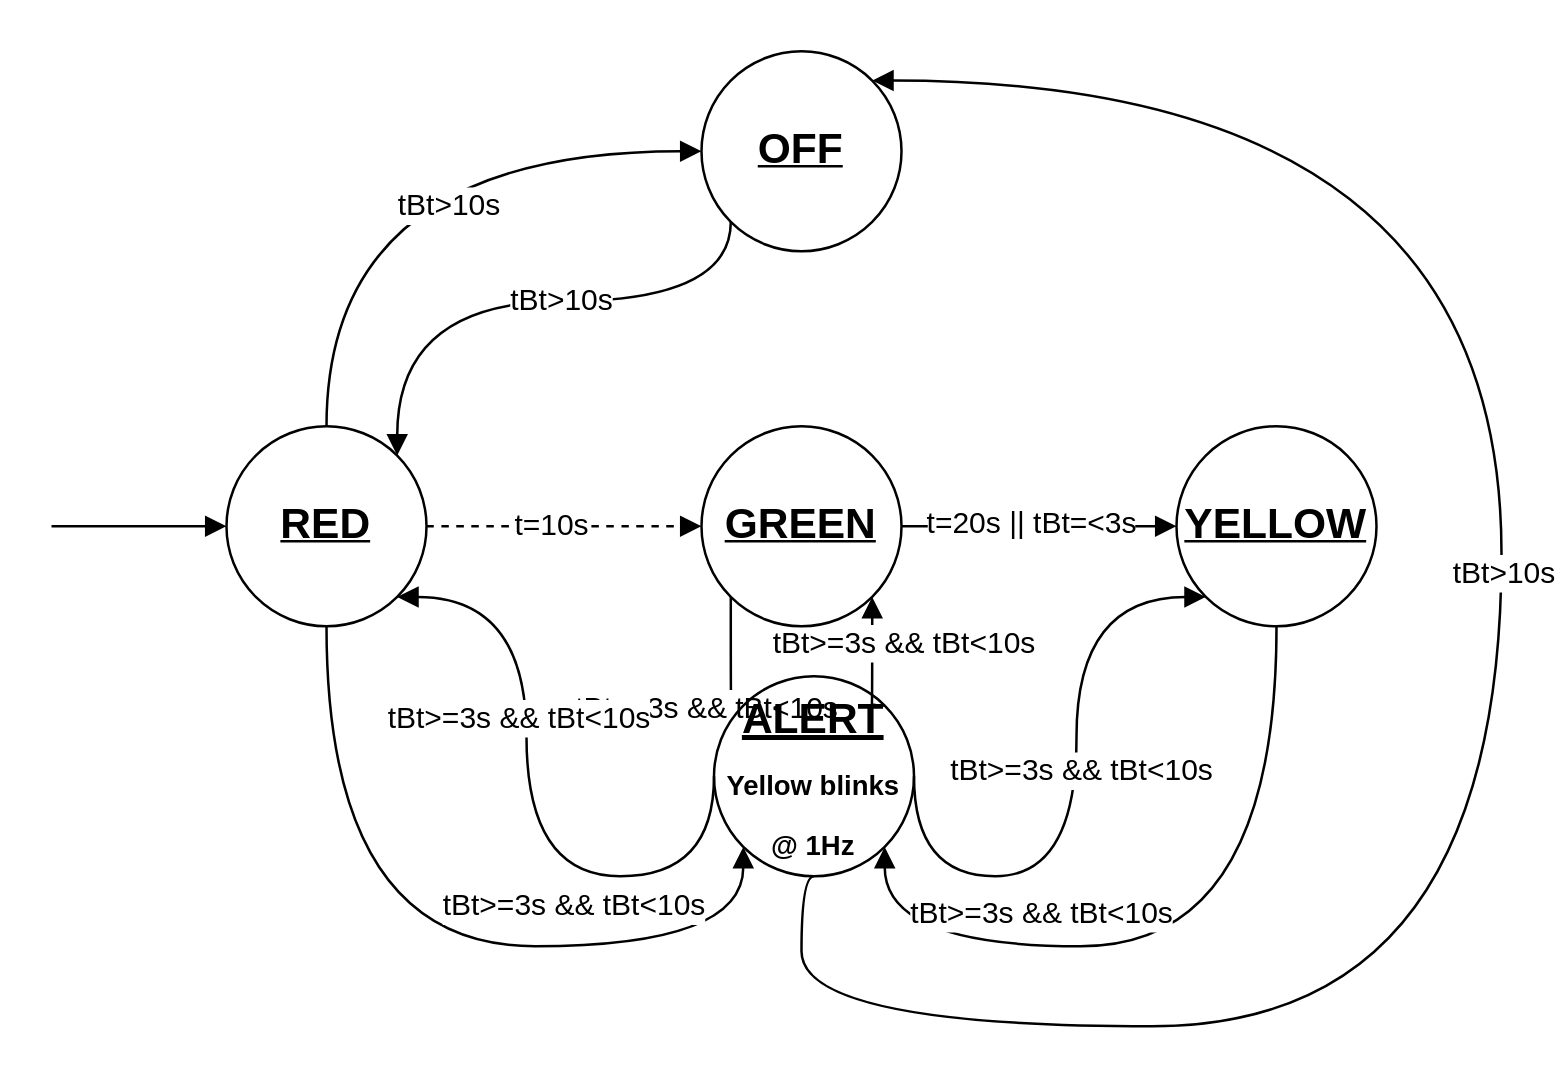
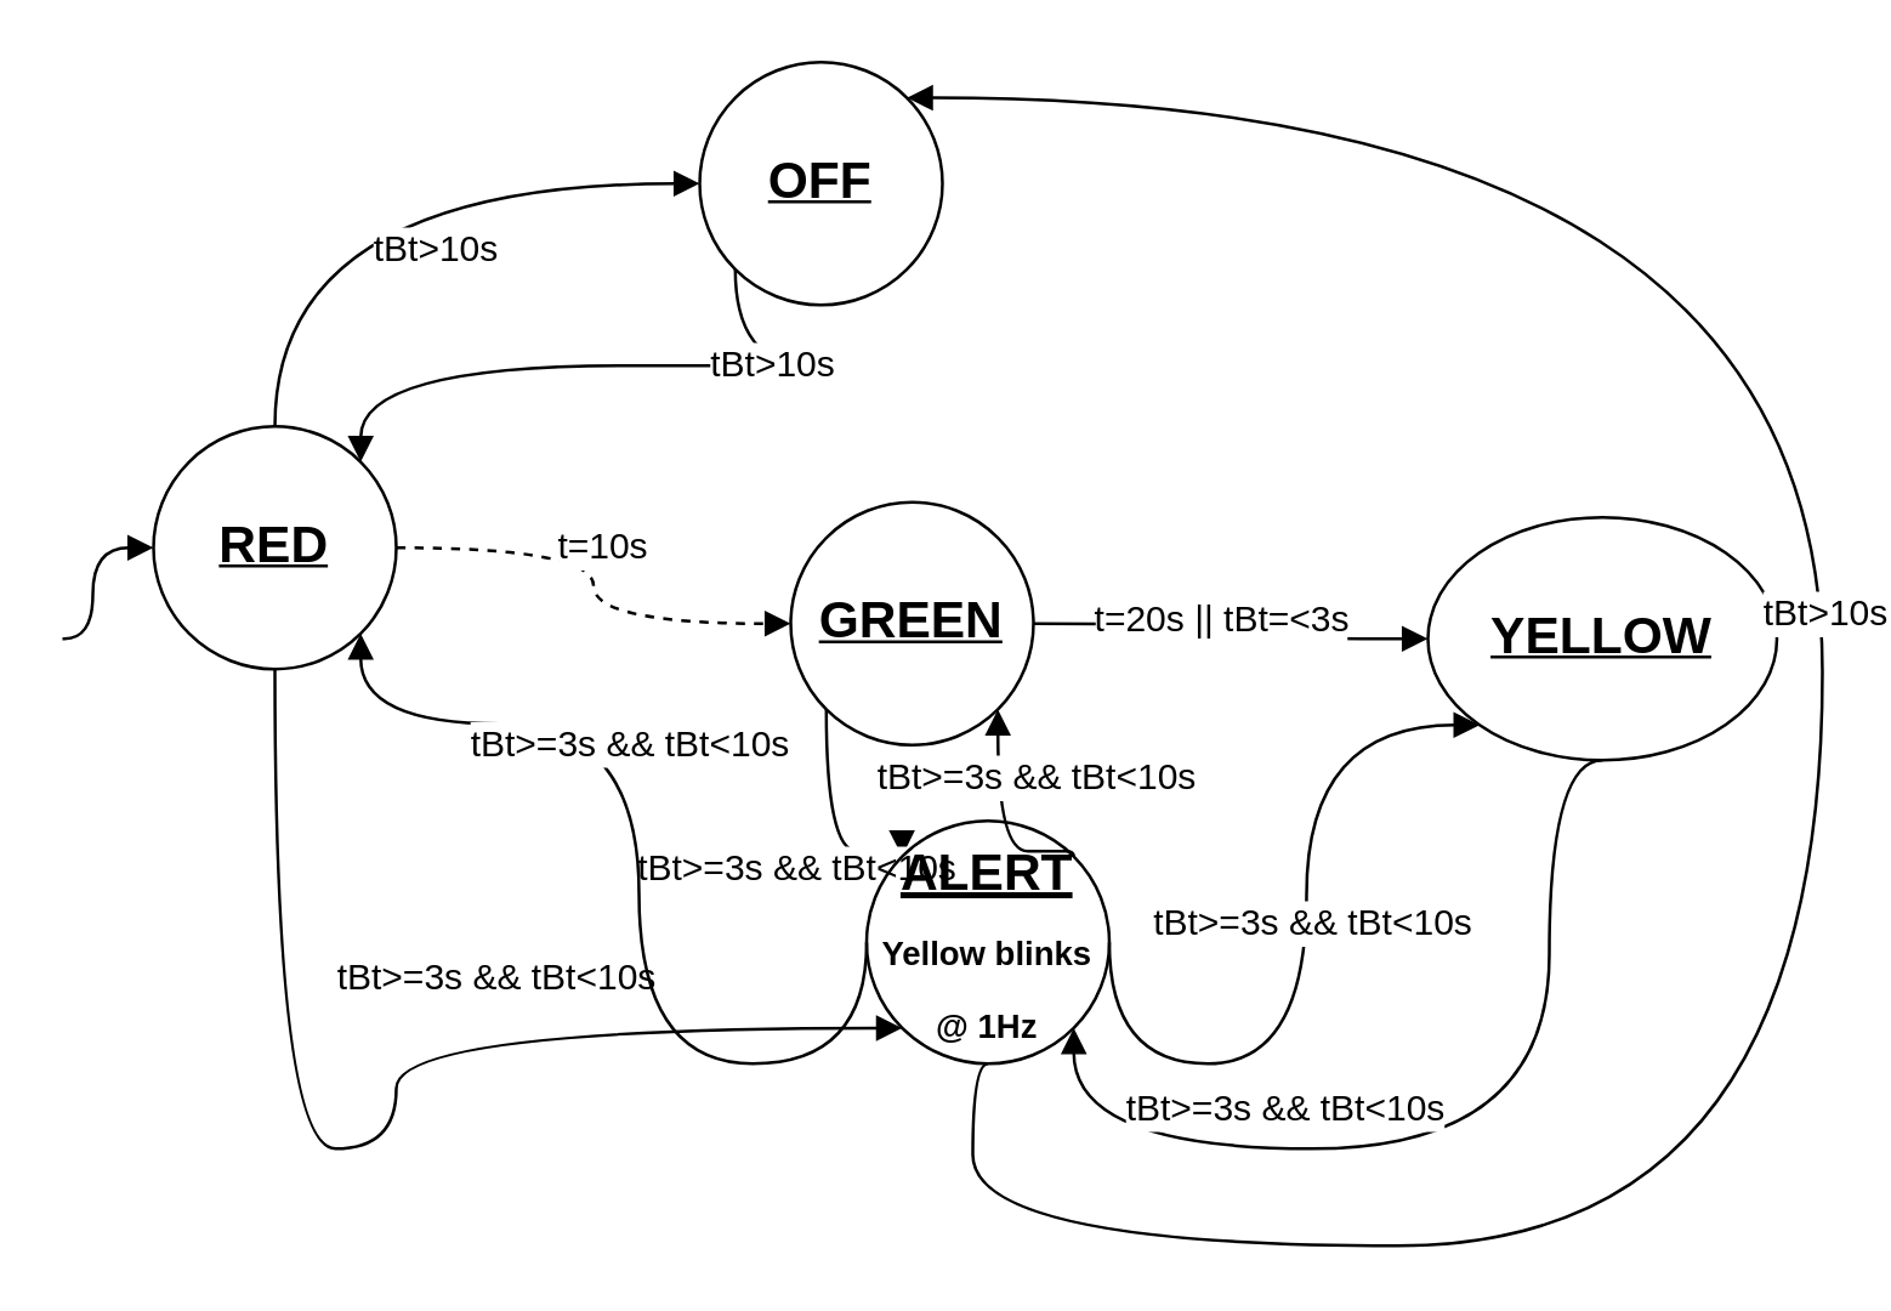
  <mxCell id="0" />
  <mxCell id="1" parent="0" />
  <mxCell id="2" style="edgeStyle=orthogonalEdgeStyle;curved=1;rounded=0;comic=0;orthogonalLoop=1;jettySize=auto;html=1;entryX=0;entryY=1;entryDx=0;entryDy=0;shadow=0;strokeColor=#000000;strokeWidth=1;fontSize=85;exitX=0.5;exitY=1;exitDx=0;exitDy=0;endArrow=block;endFill=1;" edge="1" parent="1" source="7" target="29"><mxGeometry relative="1" as="geometry"><Array as="points"><mxPoint x="130" y="378" /></Array></mxGeometry></mxCell>
  <mxCell id="3" value="tBt&amp;gt;=3s &amp;amp;&amp;amp; tBt&amp;lt;10s" style="text;html=1;resizable=0;points=[];align=center;verticalAlign=middle;labelBackgroundColor=#ffffff;fontSize=12;fontColor=#000000;" vertex="1" connectable="0" parent="2"><mxGeometry x="0.262" y="24" relative="1" as="geometry"><mxPoint x="15" y="7" as="offset" /></mxGeometry></mxCell>
  <mxCell id="4" style="edgeStyle=orthogonalEdgeStyle;curved=1;rounded=0;comic=0;orthogonalLoop=1;jettySize=auto;html=1;shadow=0;strokeColor=#000000;strokeWidth=1;fontSize=20;endArrow=none;endFill=0;startArrow=block;startFill=1;" edge="1" parent="1" source="7"><mxGeometry relative="1" as="geometry"><mxPoint x="20" y="210" as="targetPoint" /></mxGeometry></mxCell>
  <mxCell id="5" style="edgeStyle=orthogonalEdgeStyle;curved=1;rounded=0;comic=0;orthogonalLoop=1;jettySize=auto;html=1;entryX=0;entryY=0.5;entryDx=0;entryDy=0;shadow=0;startArrow=none;startFill=0;endArrow=block;endFill=1;strokeColor=#000000;strokeWidth=1;fontSize=20;fontColor=#FFFF00;dashed=1;" edge="1" parent="1" source="7" target="14"><mxGeometry relative="1" as="geometry" /></mxCell>
  <mxCell id="6" value="t=10s" style="text;html=1;resizable=0;points=[];align=center;verticalAlign=middle;labelBackgroundColor=#ffffff;fontSize=12;fontColor=#000000;" vertex="1" connectable="0" parent="5"><mxGeometry x="-0.2" y="3" relative="1" as="geometry"><mxPoint x="5" y="2" as="offset" /></mxGeometry></mxCell>
- <mxCell id="7" value="&lt;font style=&quot;font-size: 17px;&quot;&gt;&lt;u style=&quot;font-size: 17px;&quot;&gt;RED&lt;/u&gt;&lt;/font&gt;" style="ellipse;whiteSpace=wrap;html=1;aspect=fixed;fontSize=17;fontStyle=1;fillColor=none;strokeWidth=1;strokeColor=#000000;fontColor=#000000;" vertex="1" parent="1"><mxGeometry x="90" y="170" width="80" height="80" as="geometry" /></mxCell>
+ <mxCell id="7" value="&lt;font style=&quot;font-size: 17px;&quot;&gt;&lt;u style=&quot;font-size: 17px;&quot;&gt;RED&lt;/u&gt;&lt;/font&gt;" style="ellipse;whiteSpace=wrap;html=1;aspect=fixed;fontSize=17;fontStyle=1;fillColor=none;strokeWidth=1;strokeColor=#000000;fontColor=#000000;" vertex="1" parent="1"><mxGeometry x="50" y="140" width="80" height="80" as="geometry" /></mxCell>
  <mxCell id="8" style="edgeStyle=orthogonalEdgeStyle;curved=1;rounded=0;comic=0;orthogonalLoop=1;jettySize=auto;html=1;exitX=0;exitY=1;exitDx=0;exitDy=0;entryX=0;entryY=0;entryDx=0;entryDy=0;shadow=0;strokeColor=#000000;strokeWidth=1;fontSize=85;endArrow=block;endFill=1;" edge="1" parent="1" source="14" target="29"><mxGeometry relative="1" as="geometry"><Array as="points"><mxPoint x="292" y="280" /><mxPoint x="292" y="280" /></Array></mxGeometry></mxCell>
  <mxCell id="9" value="tBt&amp;gt;=3s &amp;amp;&amp;amp; tBt&amp;lt;10s" style="text;html=1;resizable=0;points=[];align=center;verticalAlign=middle;labelBackgroundColor=#ffffff;fontSize=12;fontColor=#000000;" vertex="1" connectable="0" parent="8"><mxGeometry x="-0.344" y="-1" relative="1" as="geometry"><mxPoint x="-9" y="28" as="offset" /></mxGeometry></mxCell>
  <mxCell id="10" style="edgeStyle=orthogonalEdgeStyle;curved=1;rounded=0;comic=0;orthogonalLoop=1;jettySize=auto;html=1;entryX=1;entryY=0;entryDx=0;entryDy=0;shadow=0;strokeColor=#000000;strokeWidth=1;fontSize=20;exitX=1;exitY=1;exitDx=0;exitDy=0;endArrow=none;endFill=0;startArrow=block;startFill=1;" edge="1" parent="1" source="14" target="29"><mxGeometry relative="1" as="geometry"><Array as="points"><mxPoint x="348" y="280" /><mxPoint x="348" y="280" /></Array></mxGeometry></mxCell>
  <mxCell id="11" value="tBt&amp;gt;=3s &amp;amp;&amp;amp; tBt&amp;lt;10s" style="text;html=1;resizable=0;points=[];align=center;verticalAlign=middle;labelBackgroundColor=#ffffff;fontSize=12;fontColor=#000000;" vertex="1" connectable="0" parent="10"><mxGeometry x="-0.676" y="-11" relative="1" as="geometry"><mxPoint x="23" y="10" as="offset" /></mxGeometry></mxCell>
  <mxCell id="12" style="edgeStyle=orthogonalEdgeStyle;curved=1;rounded=0;comic=0;orthogonalLoop=1;jettySize=auto;html=1;entryX=0;entryY=0.5;entryDx=0;entryDy=0;shadow=0;startArrow=none;startFill=0;endArrow=block;endFill=1;strokeColor=#000000;strokeWidth=1;fontSize=20;fontColor=#FFFF00;" edge="1" parent="1" source="14" target="15"><mxGeometry relative="1" as="geometry" /></mxCell>
  <mxCell id="13" value="t=20s || tBt=&amp;lt;3s" style="text;html=1;resizable=0;points=[];align=center;verticalAlign=middle;labelBackgroundColor=#ffffff;fontSize=12;fontColor=#000000;" vertex="1" connectable="0" parent="12"><mxGeometry x="-0.218" y="3" relative="1" as="geometry"><mxPoint x="8" y="1" as="offset" /></mxGeometry></mxCell>
- <mxCell id="14" value="&lt;font style=&quot;font-size: 17px;&quot;&gt;&lt;u style=&quot;font-size: 17px;&quot;&gt;GREEN&lt;/u&gt;&lt;/font&gt;" style="ellipse;whiteSpace=wrap;html=1;aspect=fixed;fontSize=17;fontStyle=1;fillColor=none;strokeWidth=1;strokeColor=#000000;fontColor=#000000;" vertex="1" parent="1"><mxGeometry x="280" y="170" width="80" height="80" as="geometry" /></mxCell>
- <mxCell id="15" value="&lt;font style=&quot;font-size: 17px;&quot;&gt;&lt;u style=&quot;font-size: 17px;&quot;&gt;YELLOW&lt;/u&gt;&lt;/font&gt;" style="ellipse;whiteSpace=wrap;html=1;aspect=fixed;fontSize=17;fontStyle=1;fillColor=none;strokeWidth=1;strokeColor=#000000;fontColor=#000000;" vertex="1" parent="1"><mxGeometry x="470" y="170" width="80" height="80" as="geometry" /></mxCell>
+ <mxCell id="14" value="&lt;font style=&quot;font-size: 17px;&quot;&gt;&lt;u style=&quot;font-size: 17px;&quot;&gt;GREEN&lt;/u&gt;&lt;/font&gt;" style="ellipse;whiteSpace=wrap;html=1;aspect=fixed;fontSize=17;fontStyle=1;fillColor=none;strokeWidth=1;strokeColor=#000000;fontColor=#000000;" vertex="1" parent="1"><mxGeometry x="260" y="165" width="80" height="80" as="geometry" /></mxCell>
+ <mxCell id="15" value="&lt;font style=&quot;font-size: 17px;&quot;&gt;&lt;u style=&quot;font-size: 17px;&quot;&gt;YELLOW&lt;/u&gt;&lt;/font&gt;" style="ellipse;whiteSpace=wrap;html=1;aspect=fixed;fontSize=17;fontStyle=1;fillColor=none;strokeWidth=1;strokeColor=#000000;fontColor=#000000;" vertex="1" parent="1"><mxGeometry x="470" y="170" width="115" height="80" as="geometry" /></mxCell>
  <mxCell id="16" style="edgeStyle=orthogonalEdgeStyle;curved=1;rounded=0;comic=0;orthogonalLoop=1;jettySize=auto;html=1;entryX=0.5;entryY=0;entryDx=0;entryDy=0;shadow=0;strokeColor=#000000;strokeWidth=1;fontSize=85;exitX=0;exitY=0.5;exitDx=0;exitDy=0;endArrow=none;endFill=0;startArrow=block;startFill=1;" edge="1" parent="1" source="20" target="7"><mxGeometry relative="1" as="geometry" /></mxCell>
  <mxCell id="17" value="tBt&amp;gt;10s" style="text;html=1;resizable=0;points=[];align=center;verticalAlign=middle;labelBackgroundColor=#ffffff;fontSize=12;fontColor=#000000;" vertex="1" connectable="0" parent="16"><mxGeometry x="-0.293" y="21" relative="1" as="geometry"><mxPoint x="-10" as="offset" /></mxGeometry></mxCell>
  <mxCell id="18" style="edgeStyle=orthogonalEdgeStyle;curved=1;rounded=0;comic=0;orthogonalLoop=1;jettySize=auto;html=1;exitX=0;exitY=1;exitDx=0;exitDy=0;entryX=1;entryY=0;entryDx=0;entryDy=0;shadow=0;startArrow=none;startFill=0;endArrow=block;endFill=1;strokeColor=#000000;strokeWidth=1;fontSize=20;" edge="1" parent="1" source="20" target="7"><mxGeometry relative="1" as="geometry"><Array as="points"><mxPoint x="292" y="120" /><mxPoint x="158" y="120" /></Array></mxGeometry></mxCell>
  <mxCell id="19" value="tBt&amp;gt;10s" style="text;html=1;resizable=0;points=[];align=center;verticalAlign=middle;labelBackgroundColor=#ffffff;fontSize=12;fontColor=#000000;" vertex="1" connectable="0" parent="18"><mxGeometry x="-0.298" y="-1" relative="1" as="geometry"><mxPoint x="-20" as="offset" /></mxGeometry></mxCell>
- <mxCell id="20" value="&lt;u style=&quot;font-size: 17px;&quot;&gt;OFF&lt;/u&gt;" style="ellipse;whiteSpace=wrap;html=1;aspect=fixed;fontSize=17;fontStyle=1;fillColor=none;strokeWidth=1;" vertex="1" parent="1"><mxGeometry x="280" y="20" width="80" height="80" as="geometry" /></mxCell>
+ <mxCell id="20" value="&lt;u style=&quot;font-size: 17px;&quot;&gt;OFF&lt;/u&gt;" style="ellipse;whiteSpace=wrap;html=1;aspect=fixed;fontSize=17;fontStyle=1;fillColor=none;strokeWidth=1;" vertex="1" parent="1"><mxGeometry x="230" y="20" width="80" height="80" as="geometry" /></mxCell>
  <mxCell id="21" style="edgeStyle=orthogonalEdgeStyle;curved=1;rounded=0;comic=0;orthogonalLoop=1;jettySize=auto;html=1;entryX=0.5;entryY=1;entryDx=0;entryDy=0;shadow=0;strokeColor=#000000;strokeWidth=1;fontSize=85;exitX=1;exitY=1;exitDx=0;exitDy=0;endArrow=none;endFill=0;startArrow=block;startFill=1;" edge="1" parent="1" source="29" target="15"><mxGeometry relative="1" as="geometry"><Array as="points"><mxPoint x="510" y="378" /></Array></mxGeometry></mxCell>
  <mxCell id="22" value="tBt&amp;gt;=3s &amp;amp;&amp;amp; tBt&amp;lt;10s" style="text;html=1;resizable=0;points=[];align=center;verticalAlign=middle;labelBackgroundColor=#ffffff;fontSize=12;fontColor=#000000;" vertex="1" connectable="0" parent="21"><mxGeometry x="-0.248" y="17" relative="1" as="geometry"><mxPoint x="-20" y="3" as="offset" /></mxGeometry></mxCell>
  <mxCell id="23" style="edgeStyle=orthogonalEdgeStyle;curved=1;rounded=0;comic=0;orthogonalLoop=1;jettySize=auto;html=1;entryX=1;entryY=1;entryDx=0;entryDy=0;shadow=0;startArrow=none;startFill=0;endArrow=block;endFill=1;strokeColor=#000000;strokeWidth=1;fontSize=20;exitX=0;exitY=0.5;exitDx=0;exitDy=0;" edge="1" parent="1" source="29" target="7"><mxGeometry relative="1" as="geometry"><Array as="points"><mxPoint x="210" y="350" /><mxPoint x="210" y="238" /></Array></mxGeometry></mxCell>
  <mxCell id="24" value="tBt&amp;gt;=3s &amp;amp;&amp;amp; tBt&amp;lt;10s" style="text;html=1;resizable=0;points=[];align=center;verticalAlign=middle;labelBackgroundColor=#ffffff;fontSize=12;fontColor=#000000;" vertex="1" connectable="0" parent="23"><mxGeometry x="0.214" y="4" relative="1" as="geometry"><mxPoint y="-10" as="offset" /></mxGeometry></mxCell>
  <mxCell id="25" style="edgeStyle=orthogonalEdgeStyle;curved=1;rounded=0;comic=0;orthogonalLoop=1;jettySize=auto;html=1;entryX=0;entryY=1;entryDx=0;entryDy=0;shadow=0;startArrow=none;startFill=0;endArrow=block;endFill=1;strokeColor=#000000;strokeWidth=1;fontSize=20;exitX=1;exitY=0.5;exitDx=0;exitDy=0;" edge="1" parent="1" source="29" target="15"><mxGeometry relative="1" as="geometry"><Array as="points"><mxPoint x="430" y="350" /><mxPoint x="430" y="238" /></Array></mxGeometry></mxCell>
  <mxCell id="26" value="tBt&amp;gt;=3s &amp;amp;&amp;amp; tBt&amp;lt;10s" style="text;html=1;resizable=0;points=[];align=center;verticalAlign=middle;labelBackgroundColor=#ffffff;fontSize=12;fontColor=#000000;" vertex="1" connectable="0" parent="25"><mxGeometry x="0.291" y="-4" relative="1" as="geometry"><mxPoint x="-3" y="25" as="offset" /></mxGeometry></mxCell>
  <mxCell id="27" style="edgeStyle=orthogonalEdgeStyle;curved=1;rounded=0;comic=0;orthogonalLoop=1;jettySize=auto;html=1;exitX=0.5;exitY=1;exitDx=0;exitDy=0;entryX=1;entryY=0;entryDx=0;entryDy=0;shadow=0;startArrow=none;startFill=0;endArrow=block;endFill=1;strokeColor=#000000;strokeWidth=1;fontSize=12;fontColor=#000000;" edge="1" parent="1" source="29" target="20"><mxGeometry relative="1" as="geometry"><Array as="points"><mxPoint x="320" y="410" /><mxPoint x="600" y="410" /><mxPoint x="600" y="32" /></Array></mxGeometry></mxCell>
  <mxCell id="28" value="tBt&amp;gt;10s" style="text;html=1;resizable=0;points=[];align=center;verticalAlign=middle;labelBackgroundColor=#ffffff;fontSize=12;fontColor=#000000;" vertex="1" connectable="0" parent="27"><mxGeometry x="0.099" y="2" relative="1" as="geometry"><mxPoint x="2" y="9" as="offset" /></mxGeometry></mxCell>
  <mxCell id="29" value="&lt;font&gt;&lt;u&gt;&lt;font style=&quot;font-size: 17px&quot;&gt;ALERT&lt;/font&gt;&lt;/u&gt;&lt;br&gt;&lt;/font&gt;&lt;font style=&quot;font-size: 11px&quot;&gt;Yellow blinks @ 1Hz&lt;/font&gt;&lt;br&gt;" style="ellipse;whiteSpace=wrap;html=1;aspect=fixed;fontSize=20;fontStyle=1;fillColor=none;fontColor=#000000;labelBackgroundColor=none;labelBorderColor=none;strokeWidth=1;" vertex="1" parent="1"><mxGeometry x="285" y="270" width="80" height="80" as="geometry" /></mxCell>
